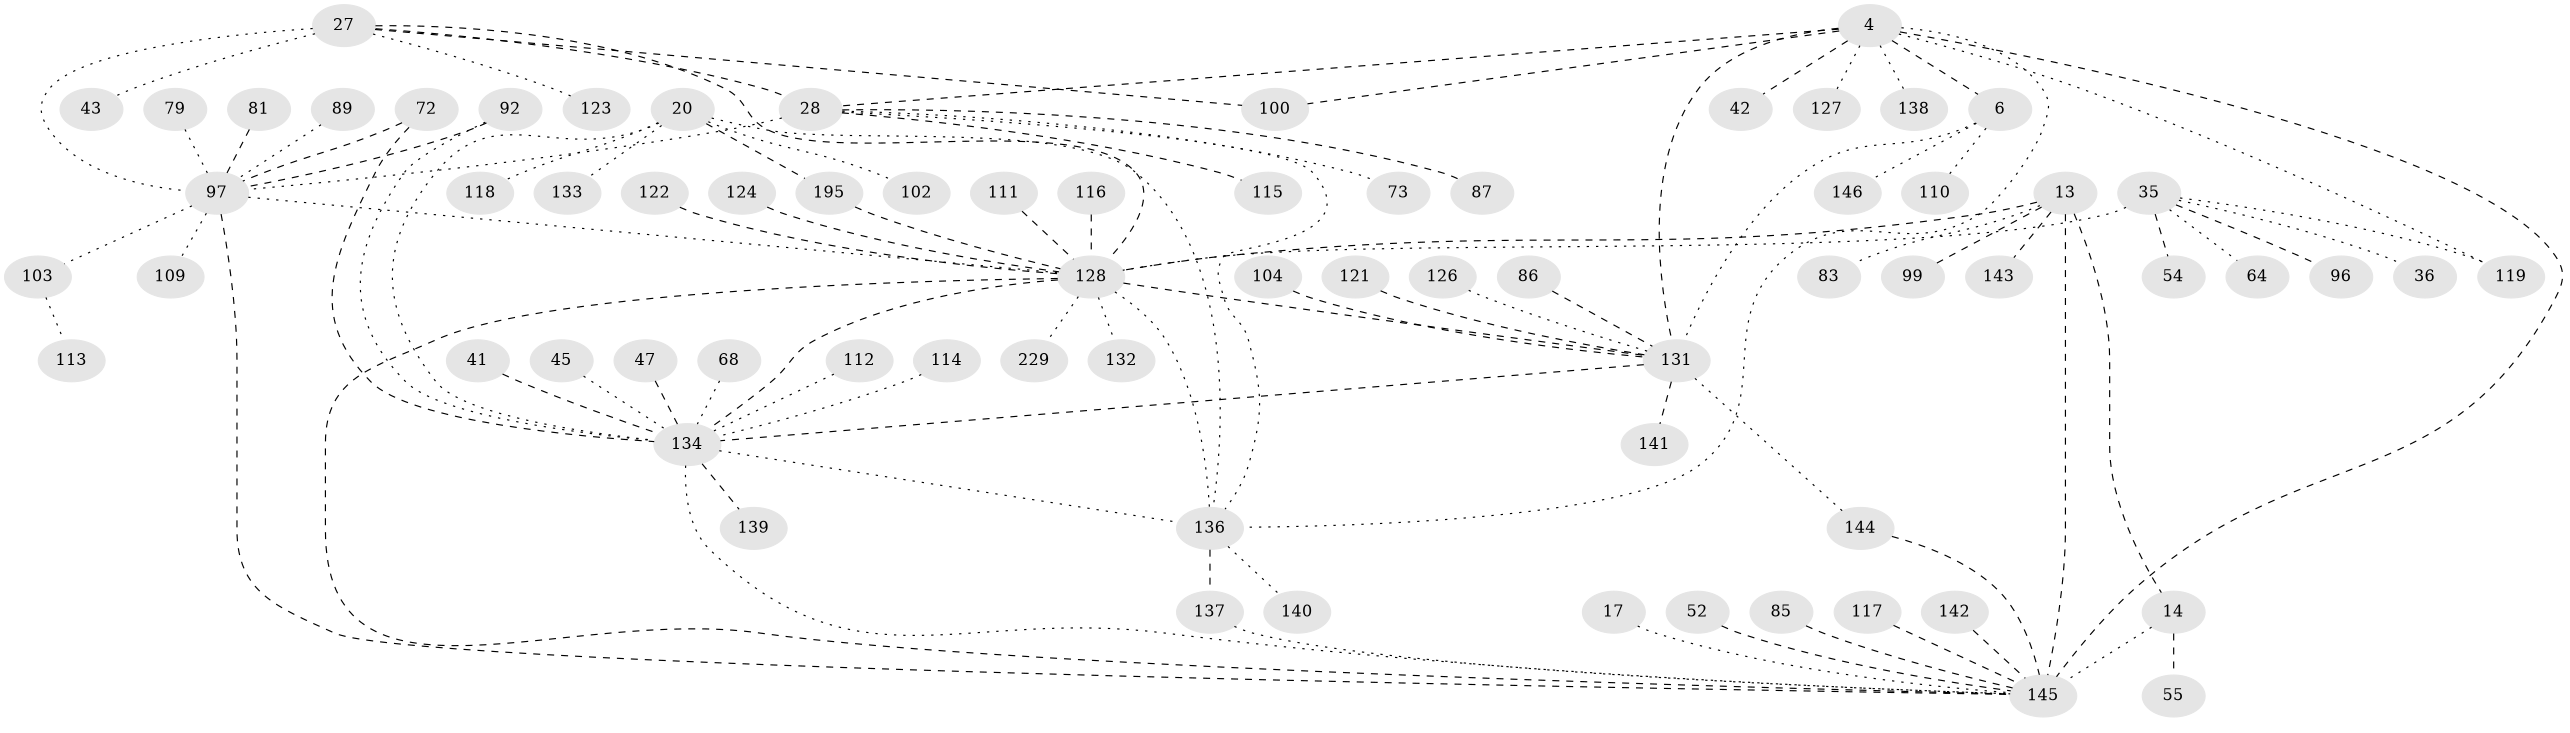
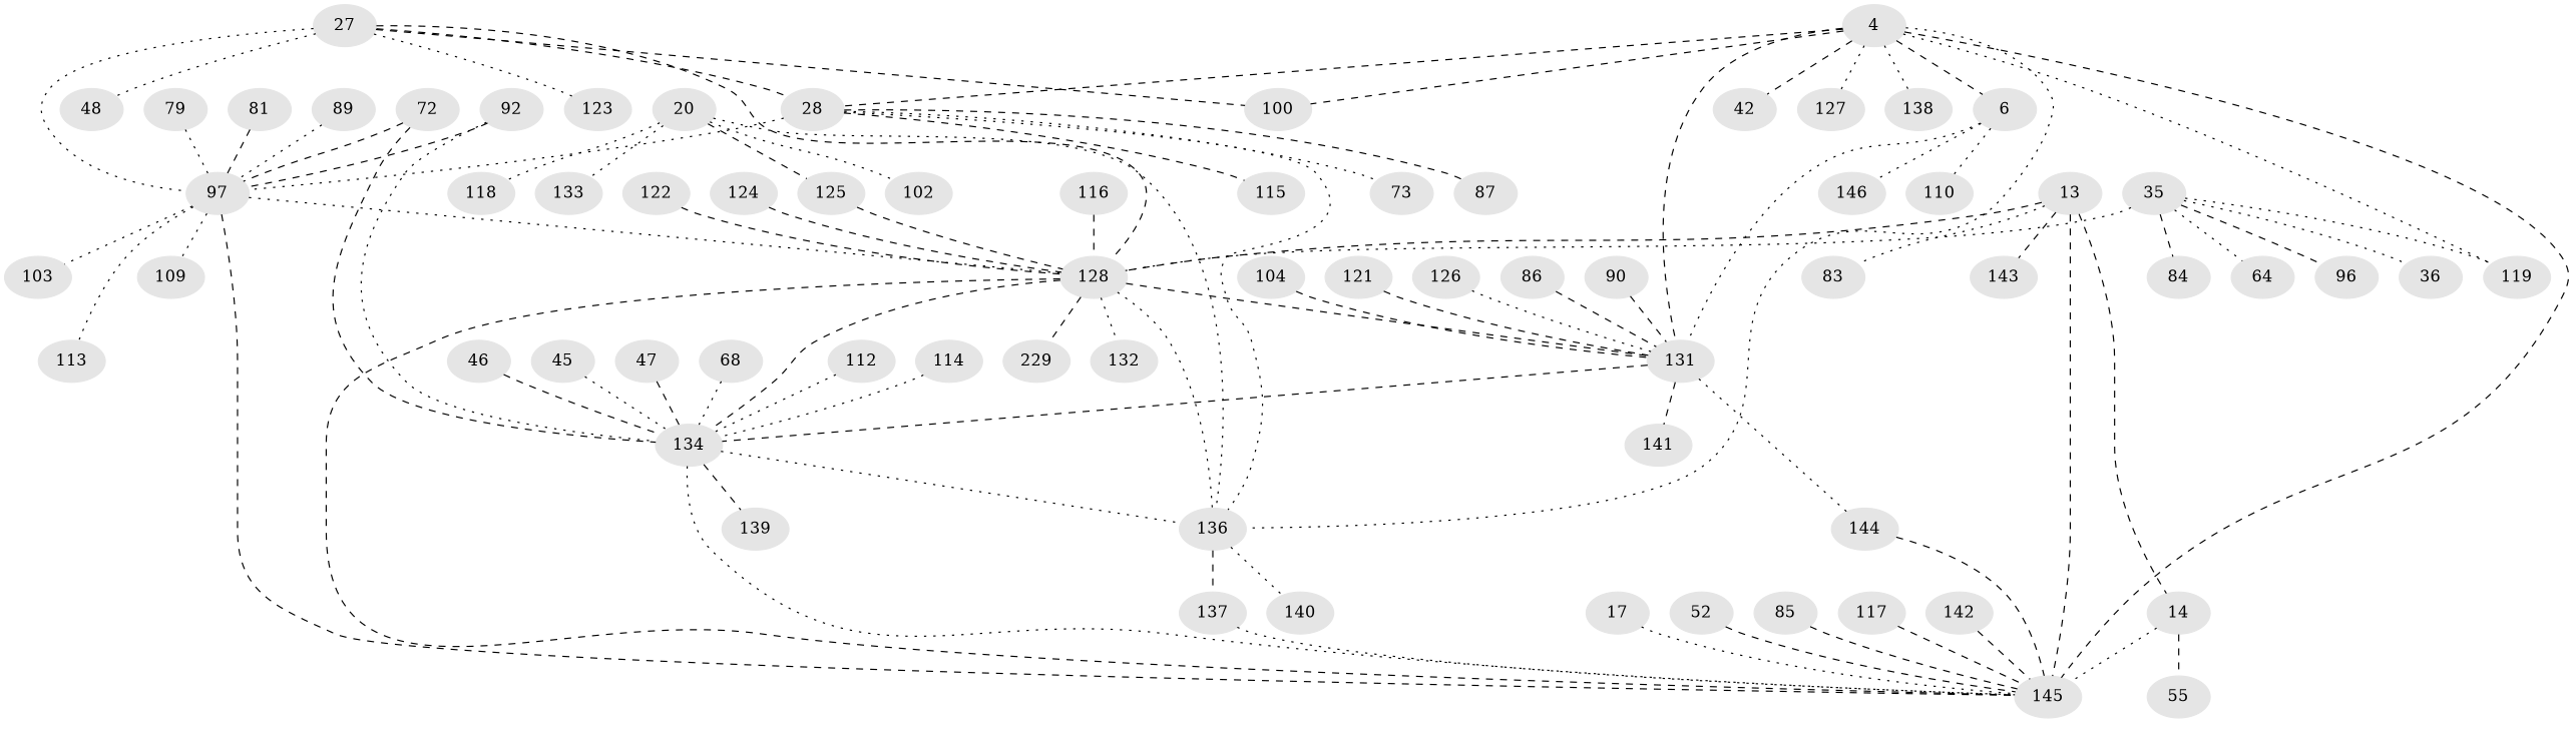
  graph {
    node [color=gray90 style=filled]
    edge [style=dashed]
    4 [super="+3+1"]
    6 [super="+2"]
    28 [super="+26"]
    42
    100
    119 [super="+93"]
    127
    131 [super="+60+7+49"]
    136 [super="+56+135+101+130"]
    138 [super="+80"]
    145 [super="+68+12"]
    110
    146 [super="+40+77"]
    97 [super="+91+65+66+71"]
    73
    87
    115 [super="+95"]
    134 [super="+21"]
    141 [super="+120"]
    144
    137
    140
    13 [super="+9"]
    14 [super="+10"]
    83
-   99
    128 [super="+53+33+39+44+63+74+78+105+106+107+31+58+67+108"]
    143
    55
    n30 [label=229]
    132
    20 [super="+18"]
    102
    118
-   125 [label=195]
+   125
    133 [super="+84"]
    139
    27 [super="+23"]
-   43
+   43 [label=48]
    123
    103 [super="+70"]
    109
    113 [super="+94"]
    35 [super="+34"]
    36
-   54
+   54 [label=84]
    64
    96
    n49 [label=17]
-   41
+   41 [label=46]
    45
    47
    52
    n54 [label=68]
    72
    79
    81
    85
    86 [super="+82"]
    89
+   90
    92
    104
-   111 [super="+75"]
    112
    114
    116 [super="+38"]
    117 [super="+88"]
    121
    122
    124
    126
    142
    4 -- 6 [weight=6]
    4 -- 28
    4 -- 42
    4 -- 100
    4 -- 119 [style=dotted]
    4 -- 127 [style=dotted]
    4 -- 131 [weight=6]
    4 -- 136 [style=dotted]
    4 -- 138 [style=dotted]
    4 -- 145
    6 -- 131 [style=dotted weight=4]
    6 -- 110 [style=dotted]
    6 -- 146 [style=dotted]
    28 -- 136 [style=dotted weight=2]
    28 -- 97 [style=dotted weight=6]
    28 -- 73 [style=dotted]
    28 -- 87
    28 -- 115
    131 -- 134 [weight=2]
    131 -- 141
    131 -- 144 [style=dotted]
    136 -- 137
    136 -- 140 [style=dotted]
    97 -- 145
    97 -- 128 [style=dotted]
    97 -- 103 [style=dotted]
    97 -- 109 [style=dotted]
-   103 -- 113 [style=dotted]
+   97 -- 113 [style=dotted]
    134 -- 136 [style=dotted weight=4]
    134 -- 145 [style=dotted weight=3]
    134 -- 139
    144 -- 145
    137 -- 145 [style=dotted]
    13 -- 145 [weight=6]
    13 -- 14 [weight=4]
    13 -- 83 [style=dotted]
-   13 -- 99
    13 -- 128
    13 -- 143
    14 -- 145 [style=dotted weight=6]
    14 -- 55
    128 -- 131
    128 -- 136 [style=dotted weight=2]
    128 -- 145 [weight=2]
    128 -- 134
-   128 -- n30 [style=dotted]
+   128 -- n30
    128 -- 132 [style=dotted]
    20 -- 136 [style=dotted weight=2]
-   20 -- 134 [style=dotted weight=8]
    20 -- 102 [style=dotted]
    20 -- 118 [style=dotted]
    20 -- 125
    20 -- 133 [style=dotted]
    125 -- 128
    27 -- 28 [weight=4]
    27 -- 100
    27 -- 97 [style=dotted weight=6]
    27 -- 128
    27 -- 43 [style=dotted]
    27 -- 123 [style=dotted]
    35 -- 119 [style=dotted]
    35 -- 128 [style=dotted weight=12]
    35 -- 36 [style=dotted]
    35 -- 54
    35 -- 64 [style=dotted]
    35 -- 96
    n49 -- 145 [style=dotted]
    41 -- 134
    45 -- 134 [style=dotted]
    47 -- 134
    52 -- 145
    n54 -- 134 [style=dotted]
    72 -- 97
    72 -- 134
    79 -- 97 [style=dotted]
    81 -- 97
    85 -- 145
    86 -- 131
    89 -- 97 [style=dotted]
+   90 -- 131
    92 -- 97
    92 -- 134 [style=dotted]
    104 -- 131
-   111 -- 128
    112 -- 134 [style=dotted]
    114 -- 134 [style=dotted]
    116 -- 128
    117 -- 145
    121 -- 131
    122 -- 128
    124 -- 128
    126 -- 131 [style=dotted]
    142 -- 145
  }
